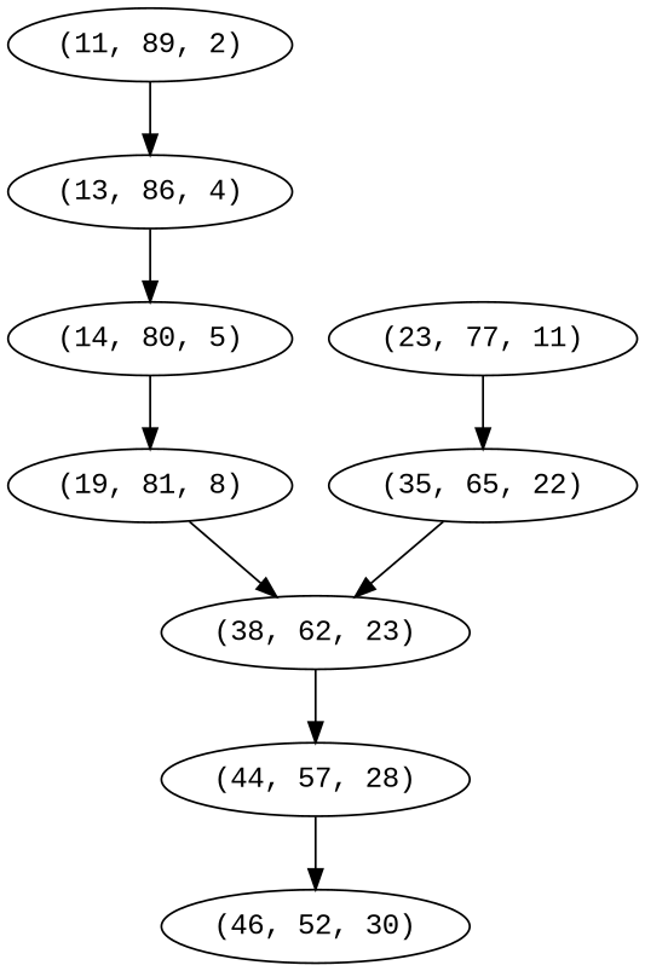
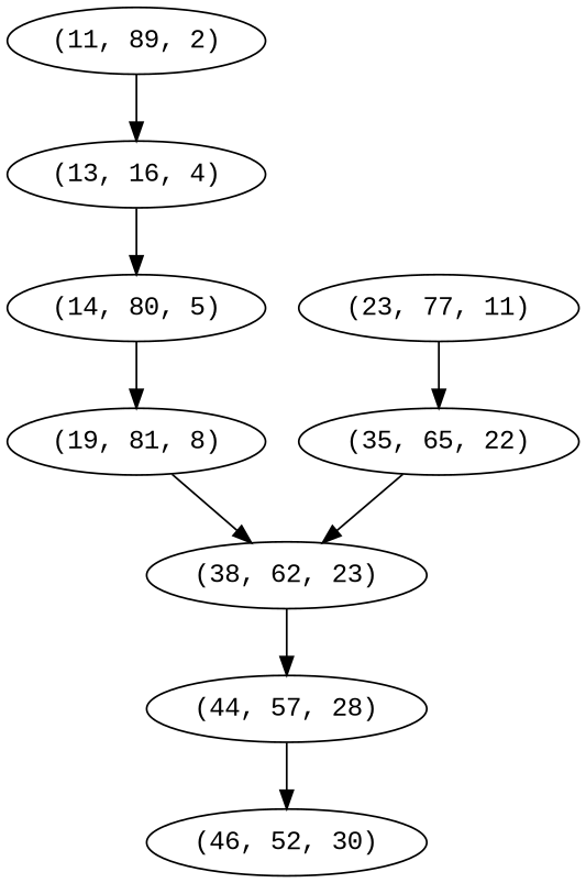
  digraph {
    fontname="Liberation Mono"
    node [fontname="Liberation Mono"]
    edge [fontname="Liberation Mono"]
    "(11, 89, 2)"
-   "(13, 86, 4)"
+   "(13, 86, 4)" [label="(13, 16, 4)"]
    n3 [label="(14, 80, 5)"]
    "(19, 81, 8)"
    "(38, 62, 23)"
    "(23, 77, 11)"
    "(35, 65, 22)"
    "(44, 57, 28)"
    "(46, 52, 30)"
    "(11, 89, 2)" -> "(13, 86, 4)"
    "(13, 86, 4)" -> n3
    n3 -> "(19, 81, 8)"
    "(19, 81, 8)" -> "(38, 62, 23)"
    "(38, 62, 23)" -> "(44, 57, 28)"
    "(23, 77, 11)" -> "(35, 65, 22)"
    "(35, 65, 22)" -> "(38, 62, 23)"
    "(44, 57, 28)" -> "(46, 52, 30)"
  }
